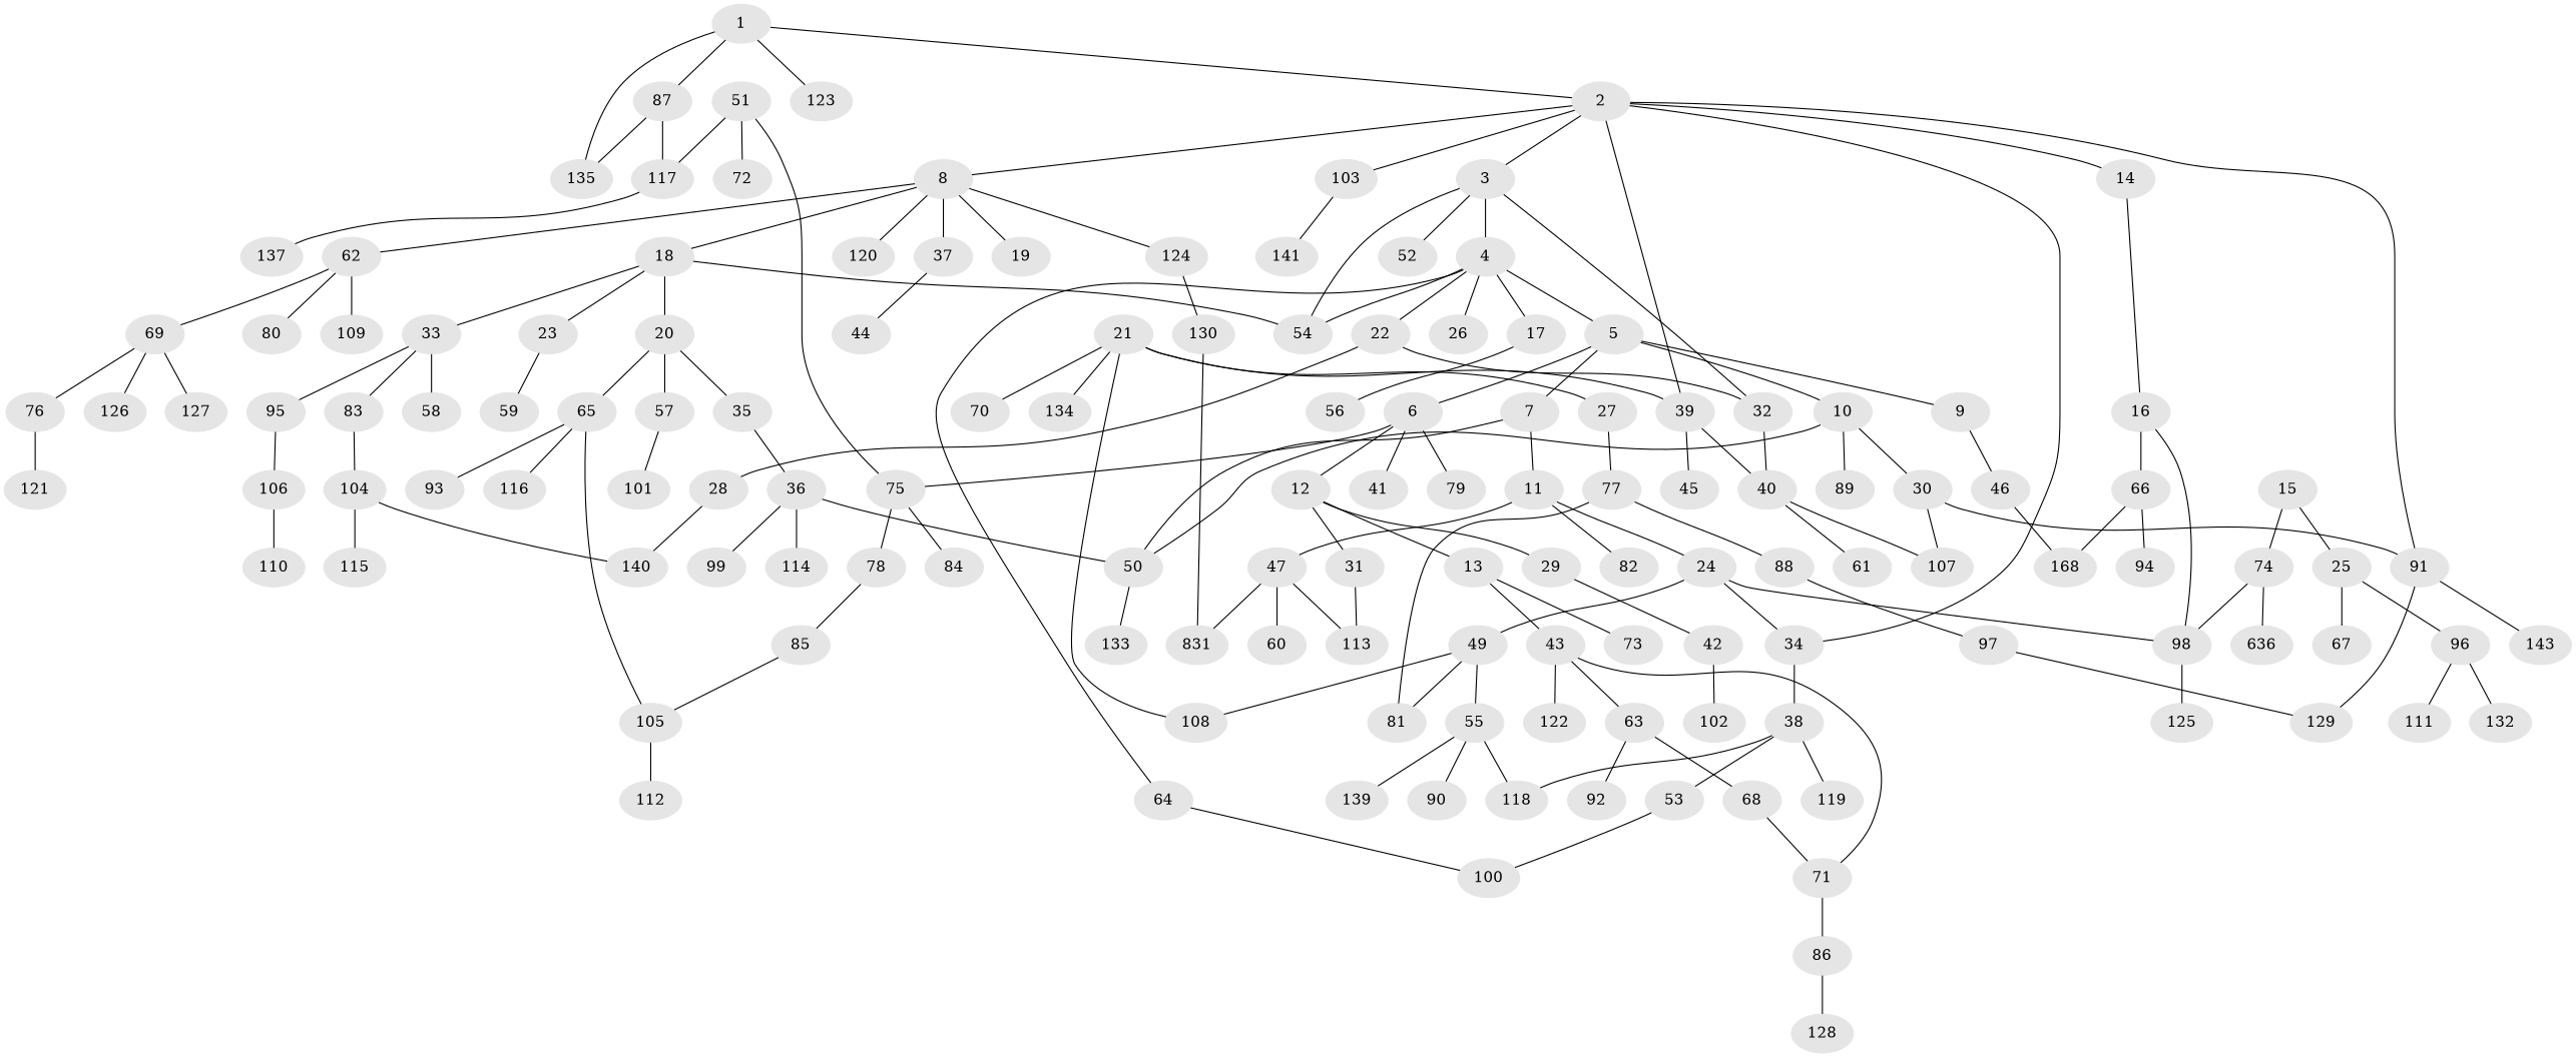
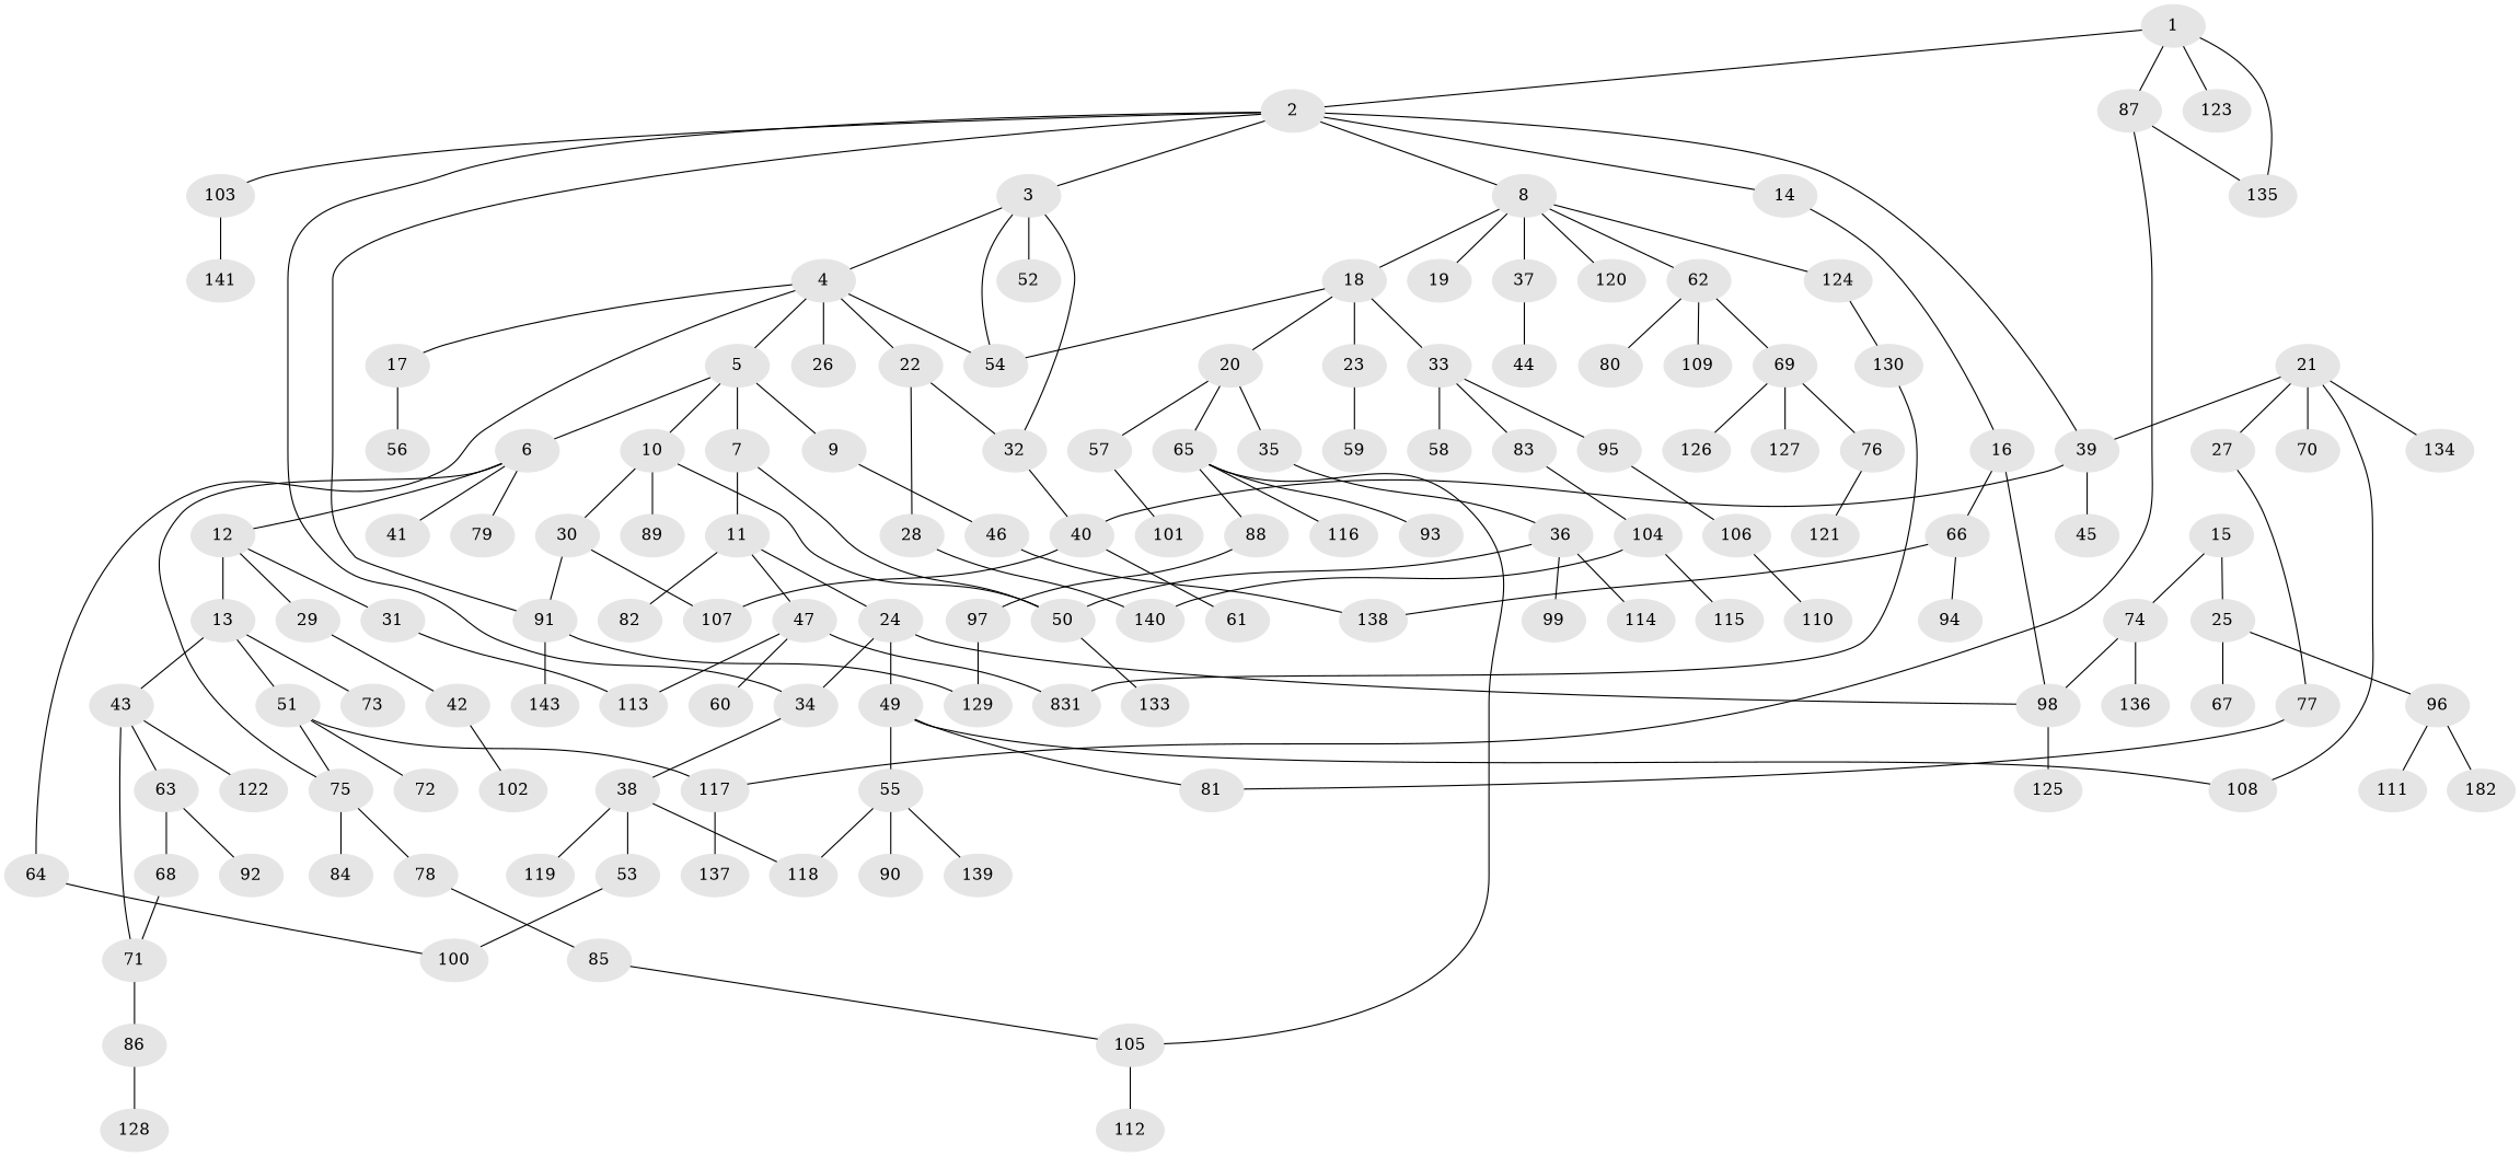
  graph {
    node [color=gray90 style=filled]
    1
    2
    87
    123
    135
    3
    8
    14
    34
    91
    103
    39
    15
    25
    74
    117
    4
    32
    52
    54
    18
    19
    37
    62
    120
    124
    16
    21
    27
    70
    108
    134
    38
    129
    143
    141
    5
    17
    22
    26
    64
    40
    6
    7
    9
    10
    56
    28
    100
    12
    41
    75
    79
    11
    50
    46
    30
    89
    13
    29
    31
    78
    84
    24
    47
    82
    133
    20
    23
    33
    44
    69
    80
    109
    130
-   138 [label=168]
+   138
    107
    98
    49
    113
    60
    n82 [label=831]
    43
    51
    73
    42
    63
    71
    122
    72
    66
    67
    96
-   136 [label=636]
+   136
    94
    125
    35
    57
    65
    59
    58
    83
    95
    36
    101
    93
    105
    116
    77
    45
    140
    55
    81
    111
-   132
+   132 [label=182]
    88
    102
    61
    104
    106
    53
    118
    119
    99
    114
    68
    92
    86
    90
    139
    137
    126
    76
    127
    112
    121
    128
    85
    97
    115
    110
    1 -- 2
    1 -- 87
    1 -- 123
    1 -- 135
    2 -- 3
    2 -- 8
    2 -- 14
    2 -- 34
    2 -- 91
    2 -- 103
    2 -- 39
    87 -- 135
    87 -- 117
    3 -- 4
    3 -- 32
    3 -- 52
    3 -- 54
    8 -- 18
    8 -- 19
    8 -- 37
    8 -- 62
    8 -- 120
    8 -- 124
    14 -- 16
    34 -- 38
    91 -- 129
    91 -- 143
    103 -- 141
    39 -- 40
    39 -- 45
    15 -- 25
    15 -- 74
    25 -- 67
    25 -- 96
    74 -- 98
    74 -- 136
    117 -- 137
    4 -- 54
    4 -- 5
    4 -- 17
    4 -- 22
    4 -- 26
    4 -- 64
    32 -- 40
    18 -- 54
    18 -- 20
    18 -- 23
    18 -- 33
    37 -- 44
    62 -- 69
    62 -- 80
    62 -- 109
    124 -- 130
    16 -- 98
    16 -- 66
    21 -- 39
    21 -- 27
    21 -- 70
    21 -- 108
    21 -- 134
    27 -- 77
    38 -- 53
    38 -- 118
    38 -- 119
    5 -- 6
    5 -- 7
    5 -- 9
    5 -- 10
    17 -- 56
    22 -- 32
    22 -- 28
    64 -- 100
    40 -- 107
    40 -- 61
    6 -- 12
    6 -- 41
    6 -- 75
    6 -- 79
    7 -- 11
    7 -- 50
    9 -- 46
    10 -- 50
    10 -- 30
    10 -- 89
    28 -- 140
    12 -- 13
    12 -- 29
    12 -- 31
    75 -- 78
    75 -- 84
    11 -- 24
    11 -- 47
    11 -- 82
    50 -- 133
    46 -- 138
    30 -- 91
    30 -- 107
    13 -- 43
+   13 -- 51
    13 -- 73
    29 -- 42
    31 -- 113
    78 -- 85
    24 -- 34
    24 -- 98
    24 -- 49
    47 -- 113
    47 -- 60
    47 -- n82
    20 -- 35
    20 -- 57
    20 -- 65
    23 -- 59
    33 -- 58
    33 -- 83
    33 -- 95
    69 -- 126
    69 -- 76
    69 -- 127
    130 -- n82
    98 -- 125
    49 -- 108
    49 -- 55
    49 -- 81
    43 -- 63
    43 -- 71
    43 -- 122
    51 -- 117
    51 -- 75
    51 -- 72
    42 -- 102
    63 -- 68
    63 -- 92
    71 -- 86
    66 -- 138
    66 -- 94
    96 -- 111
    96 -- 132
    35 -- 36
    57 -- 101
    65 -- 93
    65 -- 105
    65 -- 116
    83 -- 104
    95 -- 106
    36 -- 50
    36 -- 99
    36 -- 114
    105 -- 112
    77 -- 81
-   77 -- 88
+   65 -- 88
    55 -- 118
    55 -- 90
    55 -- 139
    88 -- 97
    104 -- 140
    104 -- 115
    106 -- 110
    53 -- 100
    68 -- 71
    86 -- 128
    76 -- 121
    85 -- 105
    97 -- 129
  }
